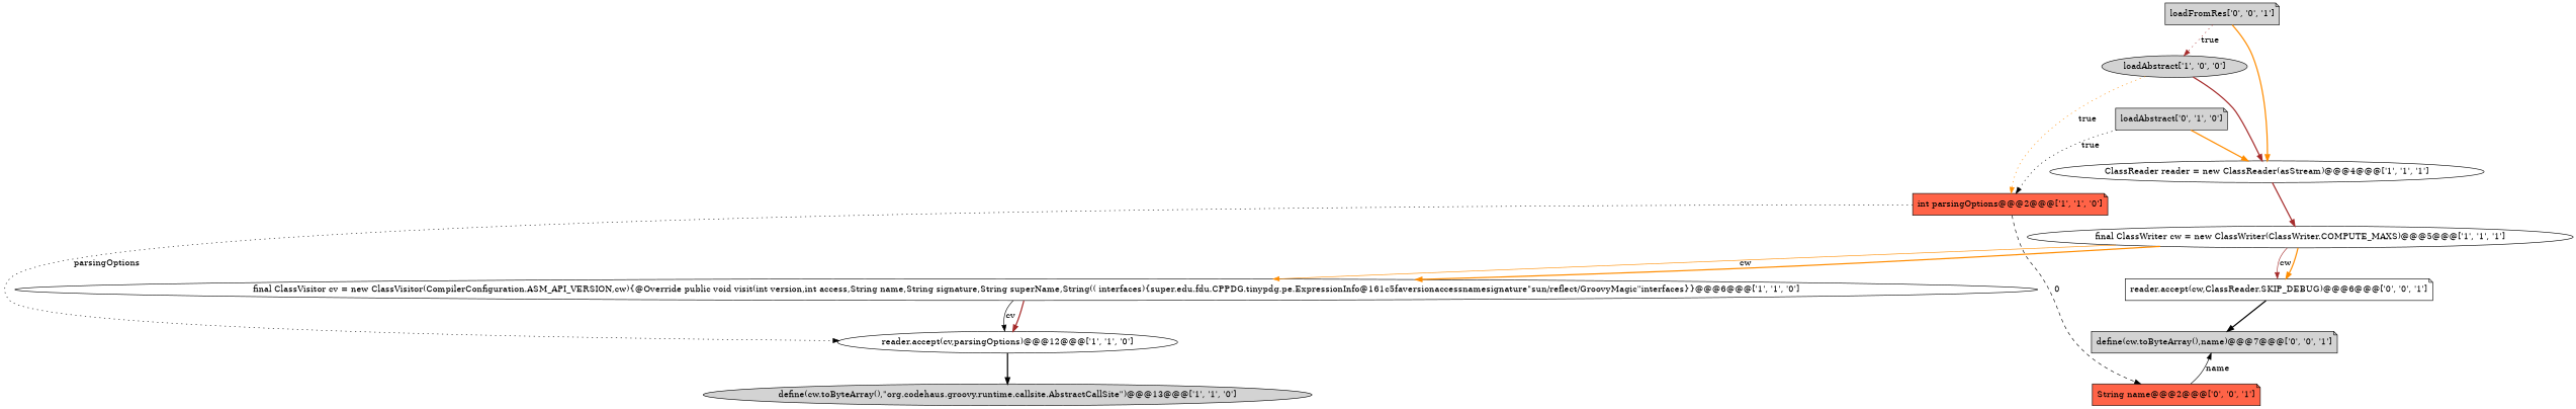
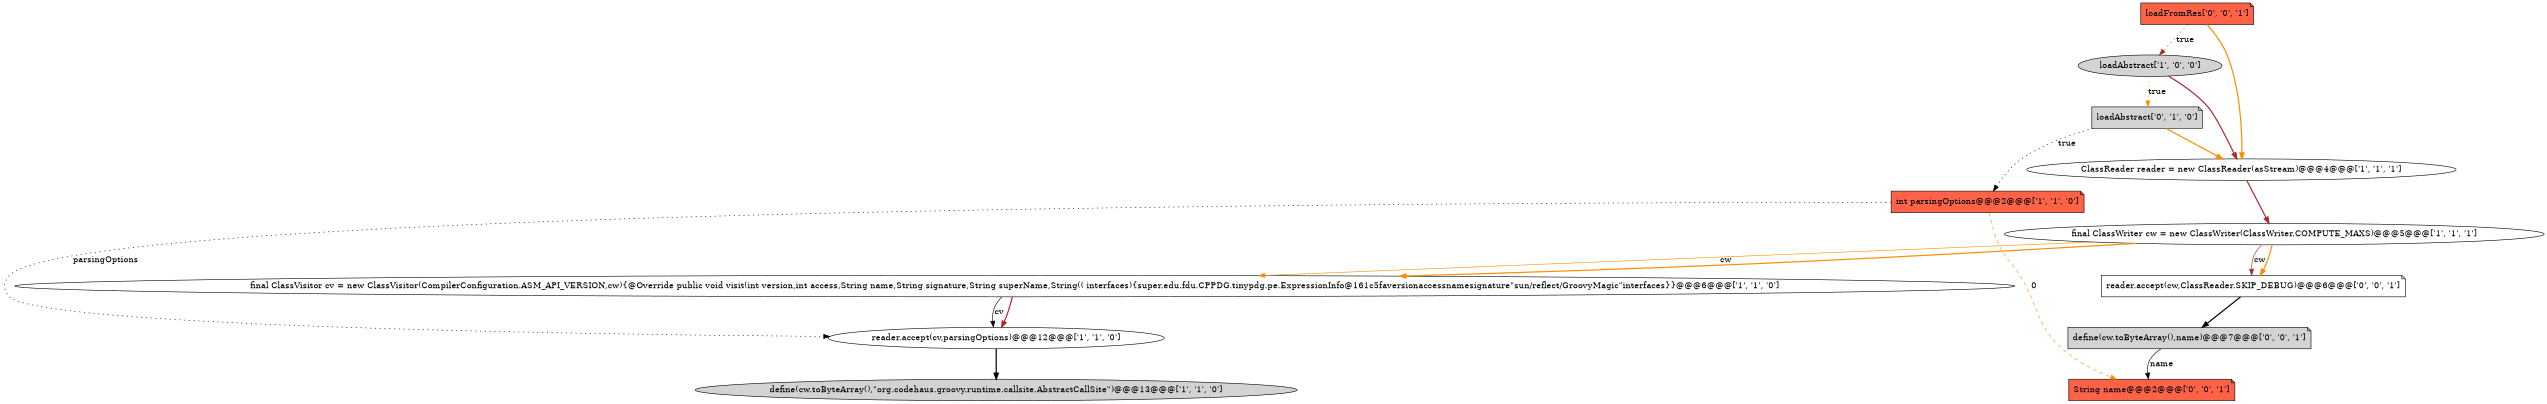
  digraph {
    node [fillcolor=white shape=ellipse style=filled]
    edge [color=darkorange style=bold]
    n1 [label="final ClassWriter cw = new ClassWriter(ClassWriter.COMPUTE_MAXS)@@@5@@@['1', '1', '1']"]
    n2 [label="reader.accept(cw,ClassReader.SKIP_DEBUG)@@@6@@@['0', '0', '1']" shape=note]
    n3 [label="final ClassVisitor cv = new ClassVisitor(CompilerConfiguration.ASM_API_VERSION,cw){@Override public void visit(int version,int access,String name,String signature,String superName,String(( interfaces){super.edu.fdu.CPPDG.tinypdg.pe.ExpressionInfo@161c5faversionaccessnamesignature\"sun/reflect/GroovyMagic\"interfaces}}@@@6@@@['1', '1', '0']"]
    n4 [fillcolor=lightgray label="define(cw.toByteArray(),name)@@@7@@@['0', '0', '1']" shape=note]
    n5 [label="reader.accept(cv,parsingOptions)@@@12@@@['1', '1', '0']"]
-   n6 [fillcolor=lightgray label="loadFromRes['0', '0', '1']" shape=note]
+   n6 [fillcolor=tomato label="loadFromRes['0', '0', '1']" shape=note]
    n7 [label="ClassReader reader = new ClassReader(asStream)@@@4@@@['1', '1', '1']"]
    n8 [fillcolor=lightgray label="loadAbstract['1', '0', '0']"]
    n9 [fillcolor=tomato label="String name@@@2@@@['0', '0', '1']" shape=note]
    n10 [fillcolor=tomato label="int parsingOptions@@@2@@@['1', '1', '0']" shape=note]
    n11 [fillcolor=lightgray label="define(cw.toByteArray(),\"org.codehaus.groovy.runtime.callsite.AbstractCallSite\")@@@13@@@['1', '1', '0']"]
    n12 [fillcolor=lightgray label="loadAbstract['0', '1', '0']" shape=note]
    n1 -> n2 [color=brown label=cw style=solid]
    n1 -> n2
    n1 -> n3 [label=cw style=solid]
    n1 -> n3
    n2 -> n4 [color=black]
    n3 -> n5 [color=brown]
    n3 -> n5 [color=black label=cv style=solid]
    n5 -> n11 [color=black]
    n6 -> n7
    n6 -> n8 [color=brown label=true style=dotted]
    n7 -> n1 [color=brown]
    n8 -> n7 [color=brown]
-   n8 -> n10 [label=true style=dotted]
-   n9 -> n4 [color=black label=name style=solid]
+   n8 -> n12 [label=true style=dotted]
+   n4 -> n9 [color=black label=name style=solid]
    n10 -> n5 [color=black label=parsingOptions style=dotted]
-   n10 -> n9 [color=black label=0 style=dashed]
+   n10 -> n9 [label=0 style=dashed]
    n12 -> n7
    n12 -> n10 [color=black label=true style=dotted]
  }
